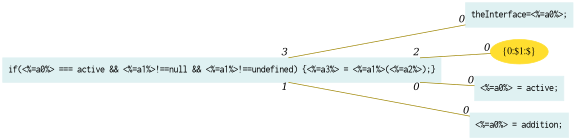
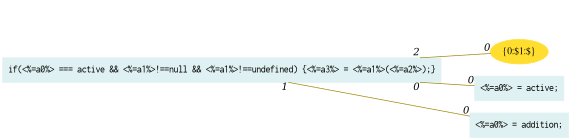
  digraph {
    rankdir=LR
    node [color="#dff1f2" fontname=Courier shape=box style=filled]
    edge [arrowHead=none arrowsize=1 color="#9d8400" dir=none fontname="Times-Italic" headlabel=0]
-   n1 [label="theInterface=<%=a0%>;\n"]
    n2 [color="#ffde2f" fontname=Times label="{0:$1:$}" shape=ellipse]
    n3 [label="<%=a0%> = active;\n"]
    n4 [label="<%=a0%> = addition;\n"]
    n5 [label="if(<%=a0%> === active && <%=a1%>!==null && <%=a1%>!==undefined) {<%=a3%> = <%=a1%>(<%=a2%>);}\n"]
-   n5 -> n1 [taillabel=3]
    n5 -> n2 [taillabel=2]
    n5 -> n3 [taillabel=0]
    n5 -> n4 [taillabel=1]
  }
